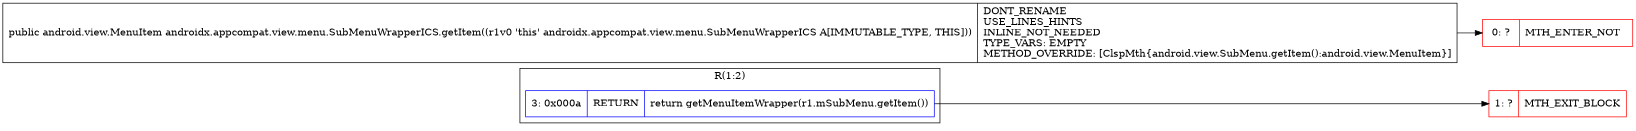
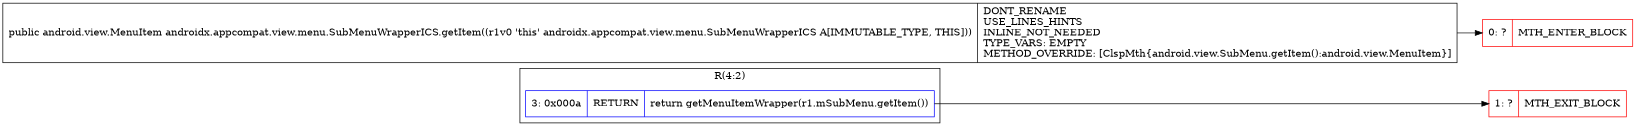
  digraph {
    rankdir=LR
    node [color=red shape=record]
    n1 [color=blue label="{3\:\ 0x000a|RETURN\l|return getMenuItemWrapper(r1.mSubMenu.getItem())\l}"]
    n2 [label="{1\:\ ?|MTH_EXIT_BLOCK\l}"]
-   n3 [label="{0\:\ ?|MTH_ENTER_NOT\l}"]
+   n3 [label="{0\:\ ?|MTH_ENTER_BLOCK\l}"]
    n4 [label="{public android.view.MenuItem androidx.appcompat.view.menu.SubMenuWrapperICS.getItem((r1v0 'this' androidx.appcompat.view.menu.SubMenuWrapperICS A[IMMUTABLE_TYPE, THIS]))  | DONT_RENAME\lUSE_LINES_HINTS\lINLINE_NOT_NEEDED\lTYPE_VARS: EMPTY\lMETHOD_OVERRIDE: [ClspMth\{android.view.SubMenu.getItem():android.view.MenuItem\}]\l}" color=""]
    subgraph cluster_1 {
-     label="R(1:2)"
+     label="R(4:2)"
      n1
    }
    n1 -> n2
    n4 -> n3
  }
